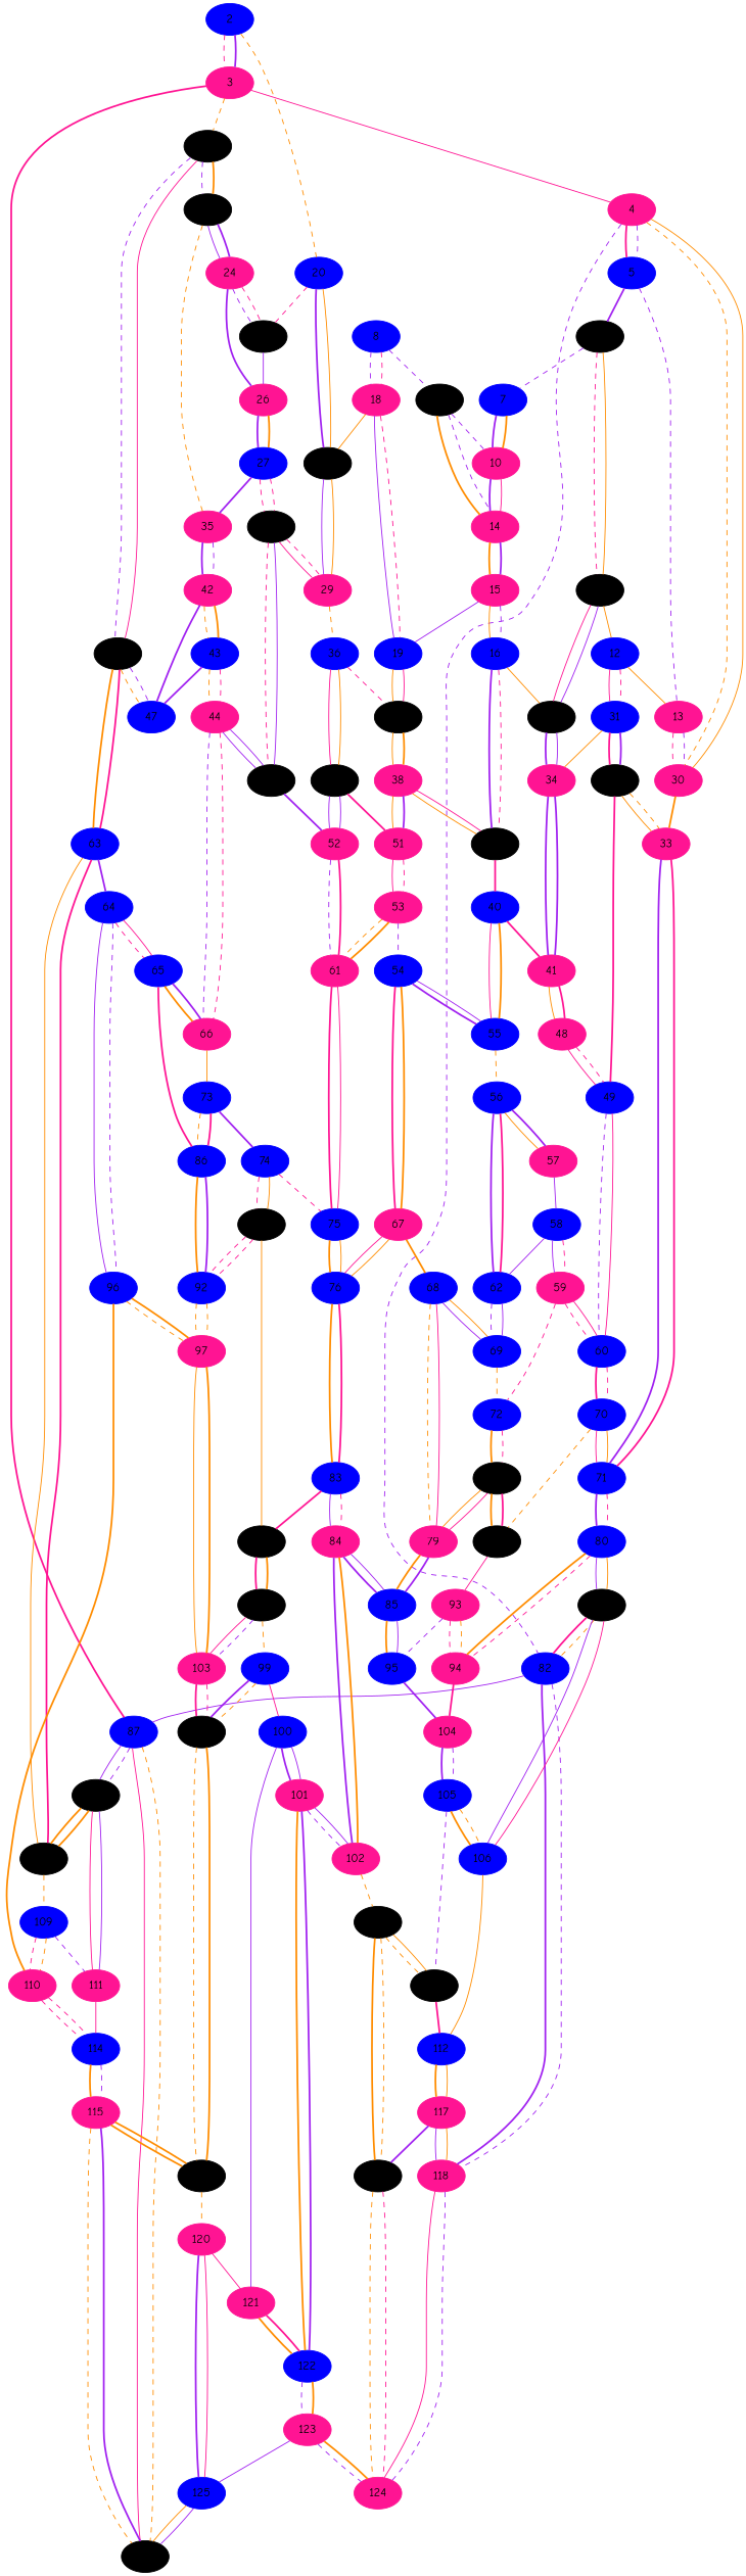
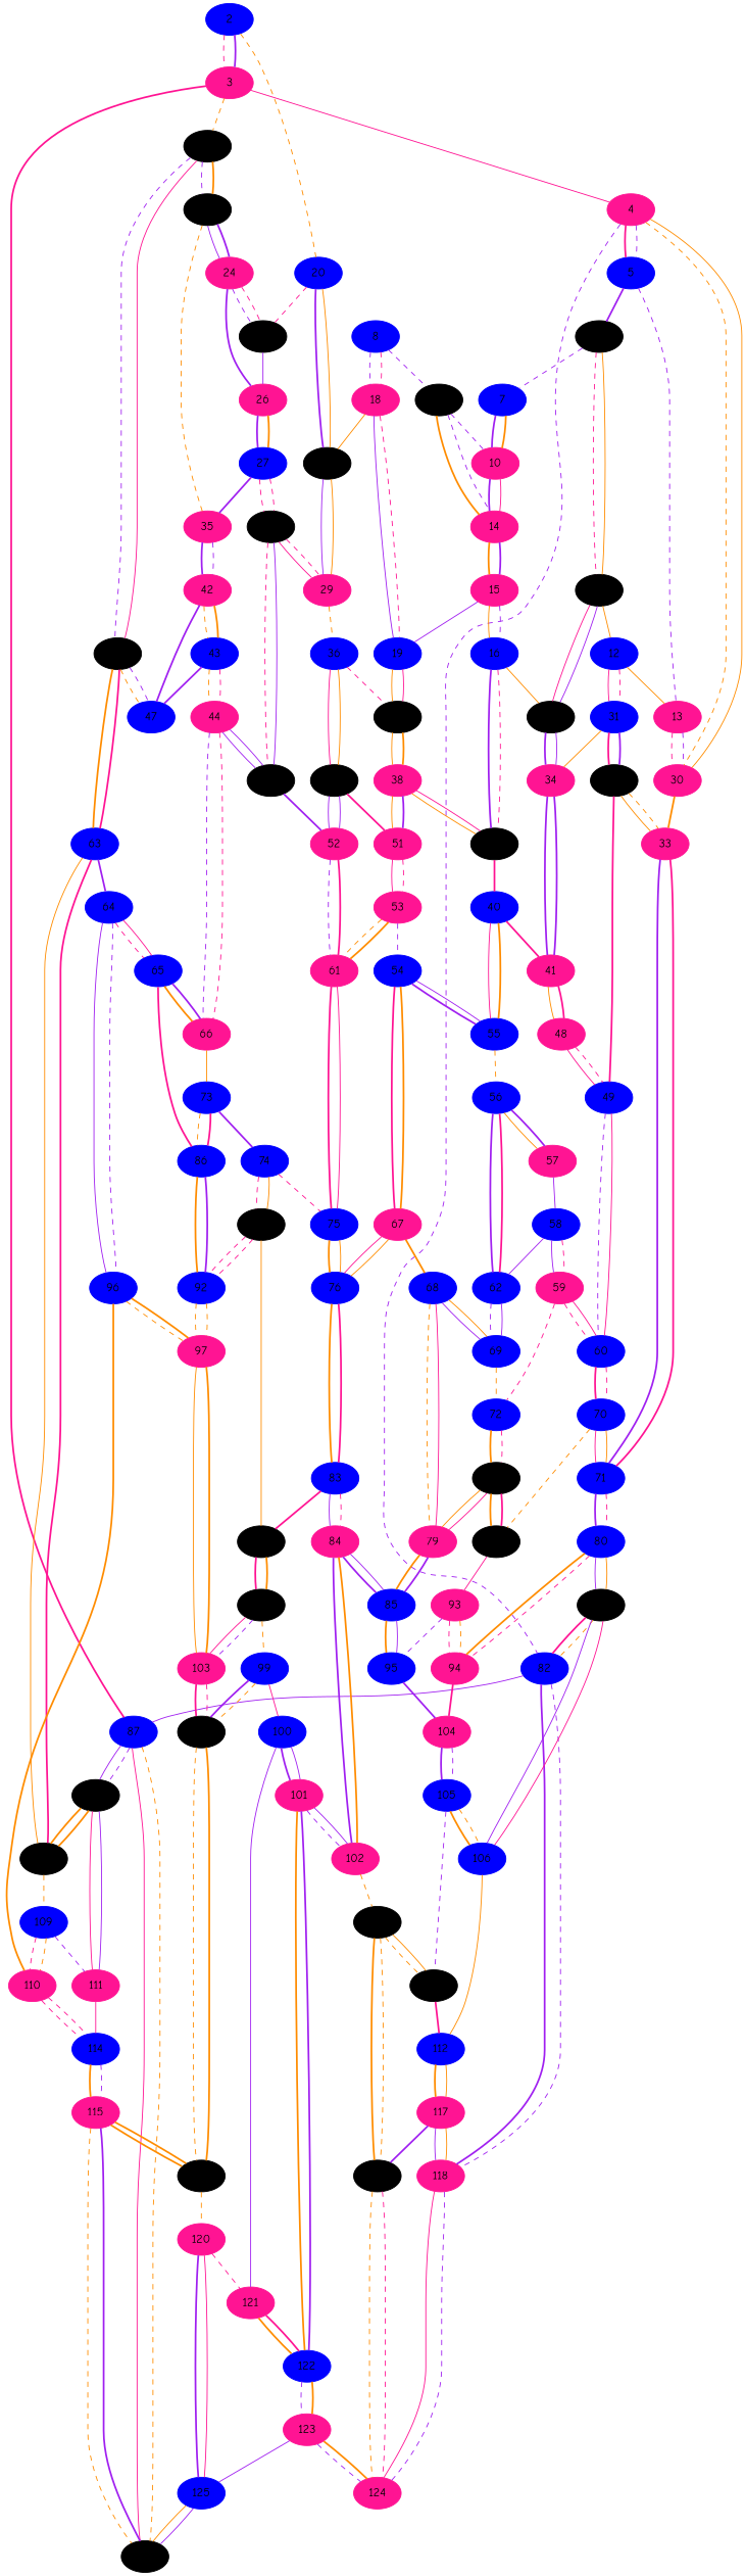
  graph {
    fontname="Comic Neue"
    node [color=blue fontname="Comic Neue" style=filled]
    edge [color=darkorange fontname="Comic Neue" style=bold]
    3 [color=deeppink]
    2
    20
    9 [color=black]
    8
    18 [color=deeppink]
    4 [color=deeppink]
    22 [color=black]
    87
    21 [color=black]
    25 [color=black]
    5
    30 [color=deeppink]
    82
    23 [color=black]
    46 [color=black]
    88 [color=black]
    126 [color=black]
    6 [color=black]
    13 [color=deeppink]
    33 [color=deeppink]
    118 [color=deeppink]
    7
    11 [color=black]
    10 [color=deeppink]
    12
    17 [color=black]
    14 [color=deeppink]
    19
    15 [color=deeppink]
    31
    34 [color=deeppink]
    32 [color=black]
    16
    39 [color=black]
    37 [color=black]
    40
    41 [color=deeppink]
    29 [color=deeppink]
    38 [color=deeppink]
    26 [color=deeppink]
    36
    24 [color=deeppink]
    35 [color=deeppink]
    47
    63
    42 [color=deeppink]
    27
    28 [color=black]
    45 [color=black]
    52 [color=deeppink]
    50 [color=black]
    71
    49
    60
    80
    48 [color=deeppink]
    43
    51 [color=deeppink]
    53 [color=deeppink]
    55
    56
    44 [color=deeppink]
    66 [color=deeppink]
    73
    61 [color=deeppink]
    64
    89 [color=black]
    57 [color=deeppink]
    58
    70
    54
    75
    67 [color=deeppink]
    68
    76
    62
    69
    59 [color=deeppink]
    72
    77 [color=black]
    78 [color=black]
    65
    96
    109
    86
    97 [color=deeppink]
    110 [color=deeppink]
    92
    74
    79 [color=deeppink]
    83
    85
    93 [color=deeppink]
    81 [color=black]
    94 [color=deeppink]
    90 [color=black]
    91 [color=black]
    84 [color=deeppink]
    95
    106
    104 [color=deeppink]
    112
    124 [color=deeppink]
    102 [color=deeppink]
    98 [color=black]
    107 [color=black]
    111 [color=deeppink]
    114
    103 [color=deeppink]
    99
    105
    113 [color=black]
    100
    101 [color=deeppink]
    121 [color=deeppink]
    116 [color=black]
    122
    123 [color=deeppink]
    108 [color=black]
    119 [color=black]
    117 [color=deeppink]
    115 [color=deeppink]
    120 [color=deeppink]
    125
    3 -- 4 [color=deeppink style=solid]
    3 -- 22 [style=dashed]
    3 -- 87 [color=deeppink]
    2 -- 3 [color=deeppink style=dashed]
    2 -- 3 [color=purple]
    2 -- 20 [style=dashed]
    20 -- 21 [color=purple]
    20 -- 21 [style=solid]
    20 -- 25 [color=deeppink style=dashed]
    9 -- 10 [color=purple style=dashed]
    9 -- 14
    9 -- 14 [color=purple style=dashed]
    8 -- 9 [color=purple style=dashed]
    8 -- 18 [color=purple style=dashed]
    8 -- 18 [color=deeppink style=dashed]
    18 -- 21 [style=solid]
    18 -- 19 [color=purple style=solid]
    18 -- 19 [color=deeppink style=dashed]
    4 -- 5 [color=deeppink]
    4 -- 5 [color=purple style=dashed]
    4 -- 30 [style=dashed]
    4 -- 30 [style=solid]
    4 -- 82 [color=purple style=dashed]
    22 -- 23 [color=purple style=dashed]
    22 -- 23
    22 -- 46 [color=purple style=dashed]
    22 -- 46 [color=deeppink style=solid]
    87 -- 88 [color=purple style=solid]
    87 -- 88 [color=purple style=dashed]
    87 -- 126 [color=deeppink style=solid]
    87 -- 126 [style=dashed]
    21 -- 29 [color=purple style=solid]
    21 -- 29 [style=solid]
    25 -- 26 [color=purple style=solid]
    5 -- 6 [color=purple]
    5 -- 13 [color=purple style=dashed]
    30 -- 33
    82 -- 87 [color=purple style=solid]
    82 -- 118 [color=purple]
    82 -- 118 [color=purple style=dashed]
    23 -- 24 [color=purple style=solid]
    23 -- 24 [color=purple]
    23 -- 35 [style=dashed]
    46 -- 47 [style=dashed]
    46 -- 47 [color=purple style=dashed]
    46 -- 63
    46 -- 63 [color=deeppink]
    88 -- 89
    88 -- 89
    88 -- 111 [color=deeppink style=solid]
    88 -- 111 [color=purple style=solid]
    6 -- 7 [color=purple style=dashed]
    6 -- 11 [color=deeppink style=dashed]
    6 -- 11 [style=solid]
    13 -- 30 [color=deeppink style=dashed]
    13 -- 30 [color=purple style=dashed]
    33 -- 71 [color=purple]
    33 -- 71 [color=deeppink]
    118 -- 124 [color=deeppink style=solid]
    118 -- 124 [color=purple style=dashed]
    7 -- 10 [color=purple]
    7 -- 10
    11 -- 12 [style=solid]
    11 -- 17 [color=deeppink style=solid]
    11 -- 17 [color=purple style=solid]
    10 -- 14 [color=purple]
    10 -- 14 [color=deeppink style=solid]
    12 -- 13 [style=solid]
    12 -- 31 [color=deeppink style=solid]
    12 -- 31 [color=deeppink style=dashed]
    17 -- 34 [color=purple]
    17 -- 34 [color=purple style=solid]
    14 -- 15
    14 -- 15 [color=purple]
    19 -- 37 [style=solid]
    19 -- 37 [color=deeppink style=solid]
    15 -- 19 [color=purple style=solid]
    15 -- 16 [style=solid]
    15 -- 16 [color=purple style=dashed]
    31 -- 34 [style=solid]
    31 -- 32 [color=deeppink]
    31 -- 32 [color=purple]
    34 -- 41 [color=purple]
    34 -- 41 [color=purple]
    32 -- 33 [style=solid]
    32 -- 33 [style=dashed]
    32 -- 49 [color=deeppink]
    16 -- 17 [style=solid]
    16 -- 39 [color=purple]
    16 -- 39 [color=deeppink style=dashed]
    39 -- 40 [color=deeppink]
    37 -- 38 [style=solid]
    37 -- 38
    40 -- 41 [color=deeppink]
    40 -- 55 [color=deeppink style=solid]
    40 -- 55
    41 -- 48 [style=solid]
    41 -- 48 [color=deeppink]
    29 -- 36 [style=dashed]
    38 -- 39 [style=solid]
    38 -- 39 [color=deeppink style=solid]
    38 -- 51 [style=solid]
    38 -- 51 [color=purple]
    26 -- 27 [color=purple]
    26 -- 27
    36 -- 37 [color=deeppink style=dashed]
    36 -- 50 [color=deeppink style=solid]
    36 -- 50 [style=solid]
    24 -- 25 [color=purple style=dashed]
    24 -- 25 [color=deeppink style=dashed]
    24 -- 26 [color=purple]
    35 -- 42 [color=purple]
    35 -- 42 [color=purple style=dashed]
    63 -- 64 [color=purple]
    63 -- 89 [style=solid]
    63 -- 89 [color=deeppink]
    42 -- 47 [color=purple]
    42 -- 43 [style=dashed]
    42 -- 43
    27 -- 35 [color=purple]
    27 -- 28 [color=deeppink style=dashed]
    27 -- 28 [color=deeppink style=dashed]
    28 -- 29 [color=deeppink style=solid]
    28 -- 29 [color=deeppink style=dashed]
    28 -- 45 [color=deeppink style=dashed]
    28 -- 45 [color=purple style=solid]
    45 -- 52 [color=purple]
    52 -- 61 [color=purple style=dashed]
    52 -- 61 [color=deeppink]
    50 -- 52 [color=purple style=solid]
    50 -- 52 [color=purple style=solid]
    50 -- 51 [color=deeppink]
    71 -- 80 [color=purple]
    71 -- 80 [color=deeppink style=dashed]
    49 -- 60 [color=purple style=dashed]
    49 -- 60 [color=deeppink style=solid]
    60 -- 70 [color=deeppink]
    60 -- 70 [color=deeppink style=dashed]
    80 -- 81 [color=purple style=solid]
    80 -- 81 [style=solid]
    80 -- 94
    80 -- 94 [color=deeppink style=dashed]
    48 -- 49 [color=deeppink style=solid]
    48 -- 49 [color=deeppink style=dashed]
    43 -- 47 [color=purple]
    43 -- 44 [style=dashed]
    43 -- 44 [color=deeppink style=dashed]
    51 -- 53 [color=deeppink style=solid]
    51 -- 53 [color=deeppink style=dashed]
    53 -- 61 [style=dashed]
    53 -- 61
    53 -- 54 [color=purple style=dashed]
    55 -- 56 [style=dashed]
    56 -- 57 [style=solid]
    56 -- 57 [color=purple]
    56 -- 62 [color=purple]
    56 -- 62 [color=deeppink]
    44 -- 45 [color=purple style=solid]
    44 -- 45 [color=purple style=solid]
    44 -- 66 [color=purple style=dashed]
    44 -- 66 [color=deeppink style=dashed]
    66 -- 73 [style=solid]
    73 -- 86 [style=dashed]
    73 -- 86 [color=deeppink]
    73 -- 74 [color=purple]
    61 -- 75 [color=deeppink]
    61 -- 75 [color=deeppink style=solid]
    64 -- 65 [color=deeppink style=dashed]
    64 -- 65 [color=deeppink style=solid]
    64 -- 96 [color=purple style=solid]
    64 -- 96 [color=purple style=dashed]
    89 -- 109 [style=dashed]
    57 -- 58 [color=purple style=solid]
    58 -- 62 [color=purple style=solid]
    58 -- 59 [color=purple style=solid]
    58 -- 59 [color=deeppink style=dashed]
    70 -- 71 [color=deeppink style=solid]
    70 -- 71 [style=solid]
    70 -- 78 [style=dashed]
    54 -- 55 [color=purple]
    54 -- 55 [color=purple style=solid]
    54 -- 67 [color=deeppink]
    54 -- 67
    75 -- 76
    75 -- 76 [style=solid]
    67 -- 68
    67 -- 76 [color=deeppink style=solid]
    67 -- 76 [style=solid]
    68 -- 69 [color=purple style=solid]
    68 -- 69 [style=solid]
    68 -- 79 [style=dashed]
    68 -- 79 [color=deeppink style=solid]
    76 -- 83
    76 -- 83 [color=deeppink]
    62 -- 69 [color=purple style=dashed]
    62 -- 69 [color=purple style=solid]
    69 -- 72 [style=dashed]
    59 -- 60 [color=deeppink style=dashed]
    59 -- 60 [color=deeppink style=solid]
    59 -- 72 [color=deeppink style=dashed]
    72 -- 77
    72 -- 77 [color=deeppink style=dashed]
    77 -- 78
    77 -- 78 [color=deeppink]
    77 -- 79 [style=solid]
    77 -- 79 [color=deeppink style=solid]
    78 -- 93 [color=deeppink style=solid]
    65 -- 66
    65 -- 66 [color=purple]
    65 -- 86 [color=deeppink]
    96 -- 97 [style=dashed]
    96 -- 97
    96 -- 110
    109 -- 110 [color=deeppink style=dashed]
    109 -- 110 [style=dashed]
    109 -- 111 [color=purple style=dashed]
    86 -- 92
    86 -- 92 [color=purple]
    97 -- 103 [style=solid]
    97 -- 103
    110 -- 114 [color=deeppink style=dashed]
    110 -- 114 [color=deeppink style=dashed]
    92 -- 97 [style=dashed]
    92 -- 97 [style=dashed]
    74 -- 75 [color=deeppink style=dashed]
    74 -- 90 [color=deeppink style=dashed]
    74 -- 90 [style=solid]
    79 -- 85
    79 -- 85 [color=purple]
    83 -- 91 [color=deeppink]
    83 -- 84 [color=purple style=solid]
    83 -- 84 [color=deeppink style=dashed]
    85 -- 95
    85 -- 95 [color=purple style=solid]
    93 -- 94 [color=deeppink style=dashed]
    93 -- 94 [style=dashed]
    93 -- 95 [color=purple style=dashed]
    81 -- 82 [color=deeppink]
    81 -- 82 [style=dashed]
    81 -- 106 [color=purple style=solid]
    81 -- 106 [color=deeppink style=solid]
    94 -- 104 [color=deeppink]
    90 -- 92 [color=deeppink style=dashed]
    90 -- 92 [color=deeppink style=dashed]
    90 -- 91 [style=solid]
    91 -- 98 [color=deeppink]
    91 -- 98
    84 -- 85 [color=purple]
    84 -- 85 [color=purple style=solid]
    84 -- 102 [color=purple]
    84 -- 102
    95 -- 104 [color=purple]
    106 -- 112 [style=solid]
    104 -- 105 [color=purple]
    104 -- 105 [color=purple style=dashed]
    112 -- 117
    112 -- 117 [style=solid]
    102 -- 107 [style=dashed]
    98 -- 103 [color=deeppink style=solid]
    98 -- 103 [color=purple style=dashed]
    98 -- 99 [style=dashed]
    107 -- 108 [style=dashed]
    107 -- 108 [style=solid]
    107 -- 119
    107 -- 119 [style=dashed]
    111 -- 114 [color=deeppink style=solid]
    114 -- 115
    114 -- 115 [color=purple style=dashed]
    103 -- 113 [color=deeppink]
    103 -- 113 [color=deeppink style=dashed]
    99 -- 113 [color=purple]
    99 -- 113 [style=dashed]
    99 -- 100 [color=deeppink style=solid]
    105 -- 106
    105 -- 106 [style=dashed]
    105 -- 108 [color=purple style=dashed]
    113 -- 116 [style=dashed]
    113 -- 116
    100 -- 101 [color=purple]
    100 -- 101 [color=purple style=solid]
    100 -- 121 [color=purple style=solid]
    101 -- 102 [color=purple style=dashed]
    101 -- 102 [color=purple style=solid]
    101 -- 122
    101 -- 122 [color=purple]
    121 -- 122
    121 -- 122 [color=deeppink]
    116 -- 120 [style=dashed]
    122 -- 123 [color=purple style=dashed]
    122 -- 123
    123 -- 124 [color=purple style=dashed]
    123 -- 124
    123 -- 125 [color=purple style=solid]
    108 -- 112 [color=deeppink]
    119 -- 124 [style=dashed]
    119 -- 124 [color=deeppink style=dashed]
    117 -- 118 [color=purple style=solid]
    117 -- 118 [style=solid]
    117 -- 119 [color=purple]
    115 -- 126 [style=dashed]
    115 -- 126 [color=purple]
    115 -- 116
    115 -- 116
-   120 -- 121 [color=deeppink style=solid]
+   120 -- 121 [color=deeppink style=dashed]
    120 -- 125 [color=purple]
    120 -- 125 [color=deeppink style=solid]
    125 -- 126 [style=solid]
    125 -- 126 [color=purple style=solid]
  }
